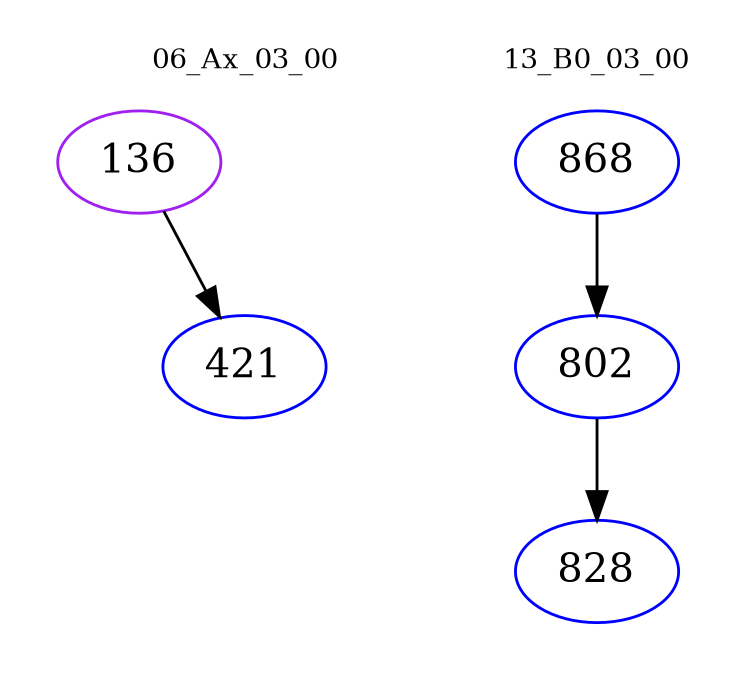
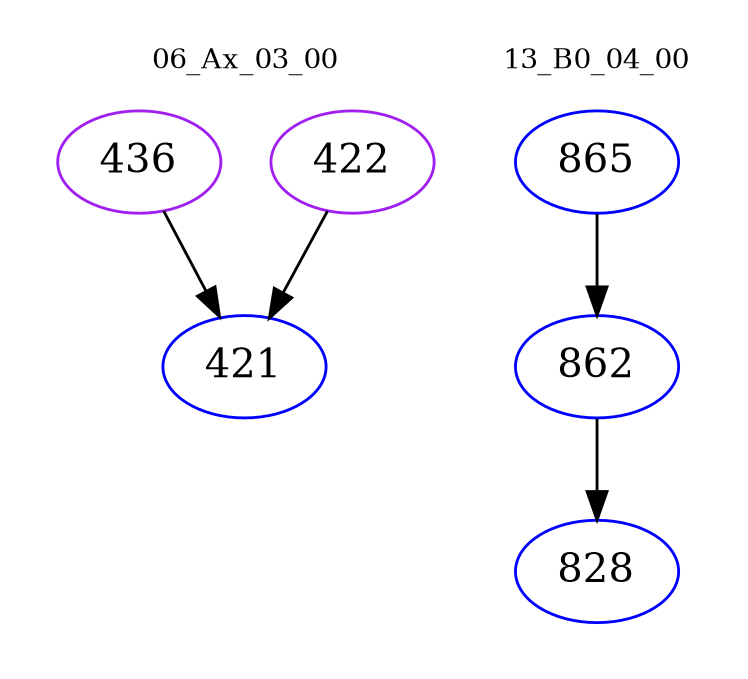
  digraph {
    node [color=blue]
    edge [color=black]
+   n1 [color=purple label=422]
    n2 [label=421]
-   n3 [color=purple label=136]
-   n4 [label=868]
-   n5 [label=802]
+   n3 [color=purple label=436]
+   n4 [label=865]
+   n5 [label=862]
    n6 [label=828]
    subgraph cluster_1 {
      color=white
      fontsize=10
      label="06_Ax_03_00"
+     n1
      n2
      n3
    }
    subgraph cluster_2 {
      color=white
      fontsize=10
-     label="13_B0_03_00"
+     label="13_B0_04_00"
      n4
      n5
      n6
    }
+   n1 -> n2
    n3 -> n2
    n4 -> n5
    n5 -> n6
  }
